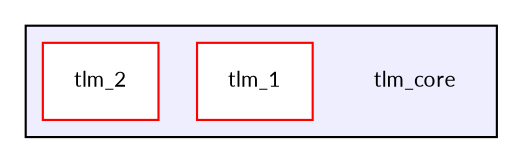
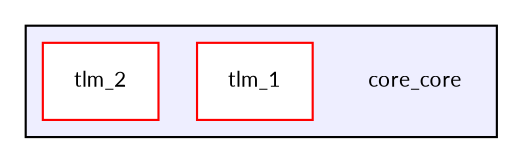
  digraph {
    compound=true
    fontname=Lato
    node [fontname=Lato fontsize=10 shape=box color=red fillcolor=white style=filled]
-   n1 [label=tlm_core shape=plaintext color="" fillcolor="" style=""]
+   n1 [label=core_core shape=plaintext color="" fillcolor="" style=""]
    n2 [label=tlm_1]
    n3 [label=tlm_2]
    subgraph cluster_1 {
      bgcolor="#eeeeff"
      pencolor=black
      n1
      n2
      n3
    }
  }
